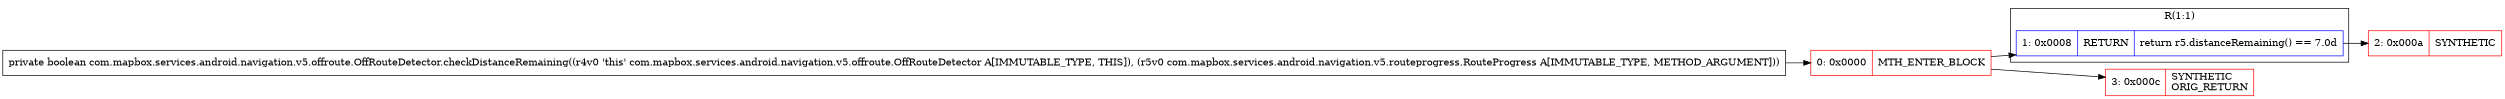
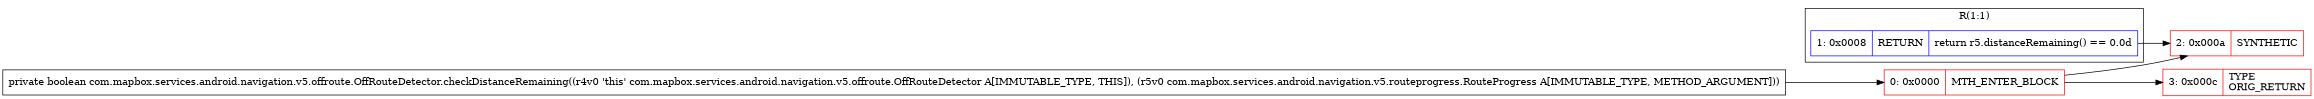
  digraph {
    rankdir=LR
    node [color=red shape=record]
-   n1 [color=blue label="{1\:\ 0x0008|RETURN\l|return r5.distanceRemaining() == 7.0d\l}"]
+   n1 [color=blue label="{1\:\ 0x0008|RETURN\l|return r5.distanceRemaining() == 0.0d\l}"]
    n2 [label="{2\:\ 0x000a|SYNTHETIC\l}"]
-   n3 [label="{3\:\ 0x000c|SYNTHETIC\lORIG_RETURN\l}"]
+   n3 [label="{3\:\ 0x000c|TYPE\lORIG_RETURN\l}"]
    n4 [label="{0\:\ 0x0000|MTH_ENTER_BLOCK\l}"]
    n5 [label="{private boolean com.mapbox.services.android.navigation.v5.offroute.OffRouteDetector.checkDistanceRemaining((r4v0 'this' com.mapbox.services.android.navigation.v5.offroute.OffRouteDetector A[IMMUTABLE_TYPE, THIS]), (r5v0 com.mapbox.services.android.navigation.v5.routeprogress.RouteProgress A[IMMUTABLE_TYPE, METHOD_ARGUMENT])) }" color=""]
    subgraph cluster_1 {
      label="R(1:1)"
      n1
    }
    n1 -> n2
-   n4 -> n1
+   n4 -> n2
    n4 -> n3
    n5 -> n4
  }
